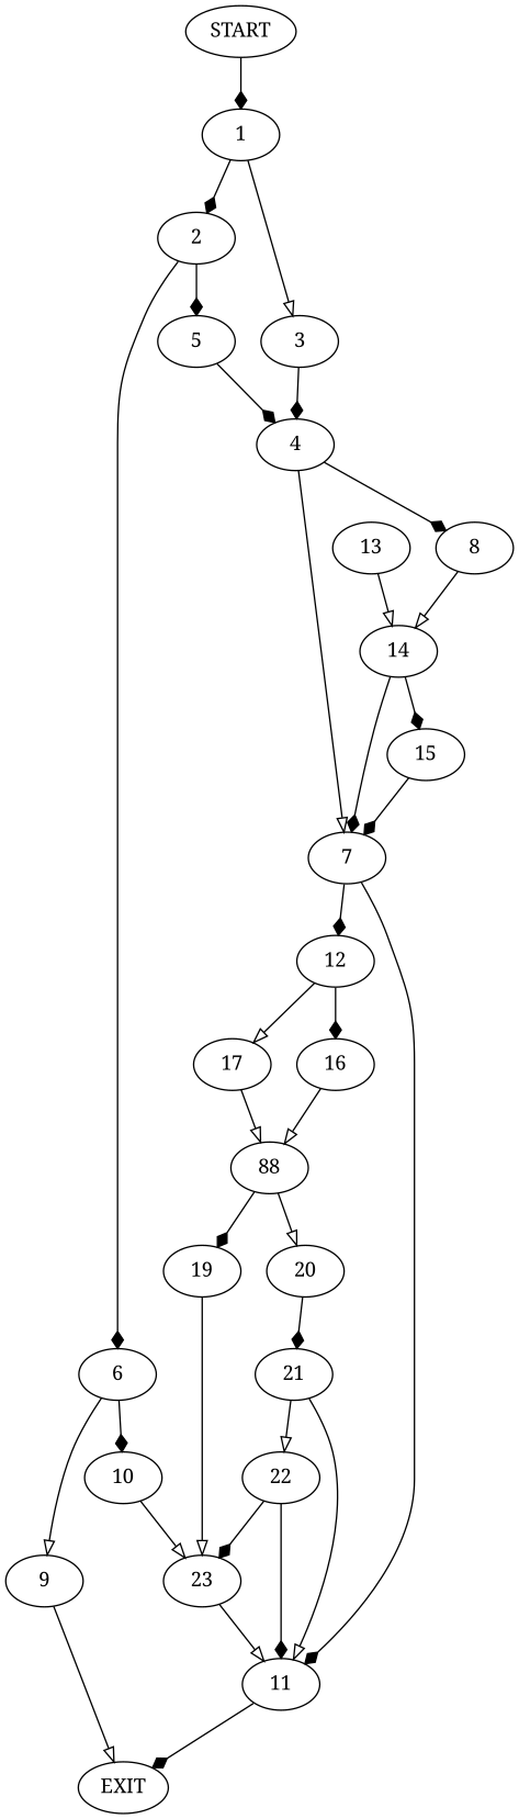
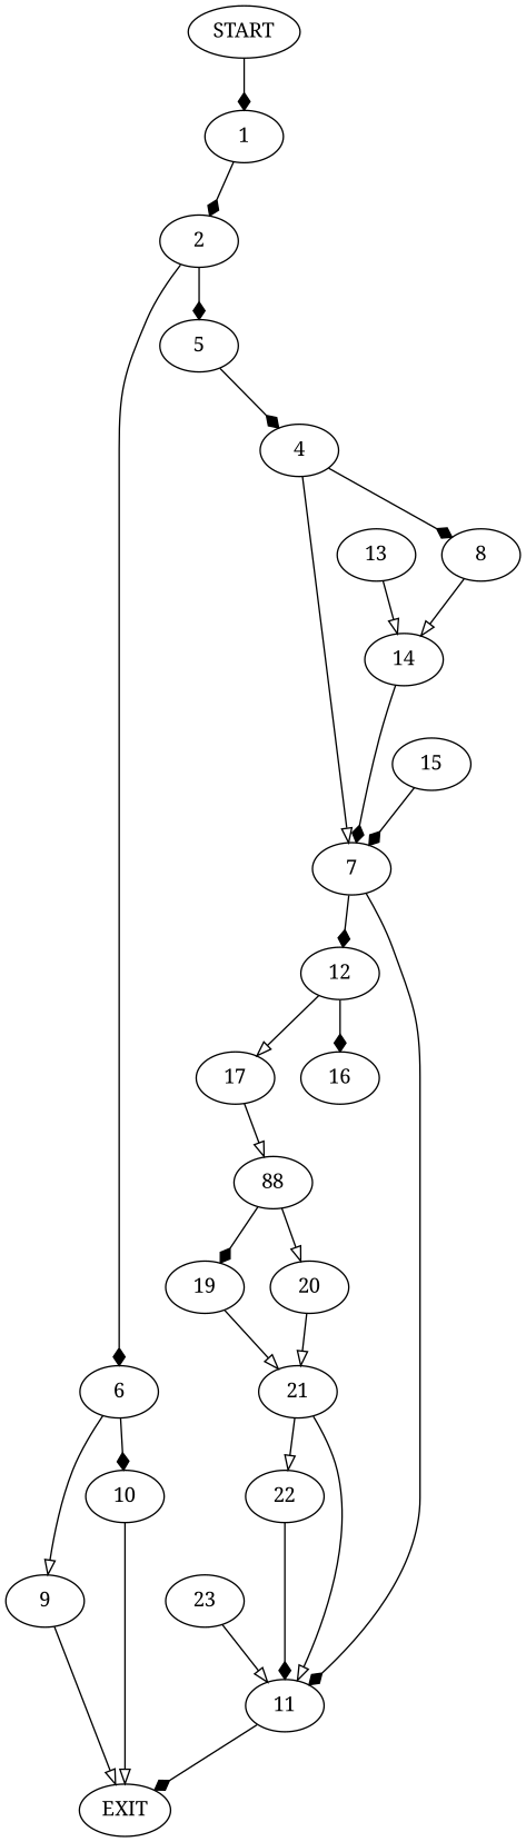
  digraph {
    fontname="Noto Serif"
    node [fontname="Noto Serif"]
    edge [arrowhead=diamond fontname="Noto Serif"]
    n1 [label=START]
    1
    2
-   3
    n5 [label=EXIT]
    5
    6
    4
    9
    10
    7
    8
    11
    12
    14
    16
    17
    13
    15
    n20 [label=88]
    19
    20
    21
    22
    23
    n1 -> 1
    1 -> 2
-   1 -> 3 [arrowhead=onormal]
    2 -> 5
    2 -> 6
-   3 -> 4
    5 -> 4
    6 -> 9 [arrowhead=onormal]
    6 -> 10
    4 -> 7 [arrowhead=onormal]
    4 -> 8
    9 -> n5 [arrowhead=onormal]
-   10 -> 23 [arrowhead=onormal]
+   10 -> n5 [arrowhead=onormal]
    7 -> 11
    7 -> 12
    8 -> 14 [arrowhead=onormal]
    11 -> n5
    12 -> 16
    12 -> 17 [arrowhead=onormal]
    14 -> 7
-   14 -> 15
-   16 -> n20 [arrowhead=onormal]
    17 -> n20 [arrowhead=onormal]
    13 -> 14 [arrowhead=onormal]
    15 -> 7
    n20 -> 19
    n20 -> 20 [arrowhead=onormal]
-   19 -> 23 [arrowhead=onormal]
-   20 -> 21
+   19 -> 21 [arrowhead=onormal]
+   20 -> 21 [arrowhead=onormal]
    21 -> 11 [arrowhead=onormal]
    21 -> 22 [arrowhead=onormal]
    22 -> 11
-   22 -> 23
    23 -> 11 [arrowhead=onormal]
  }
